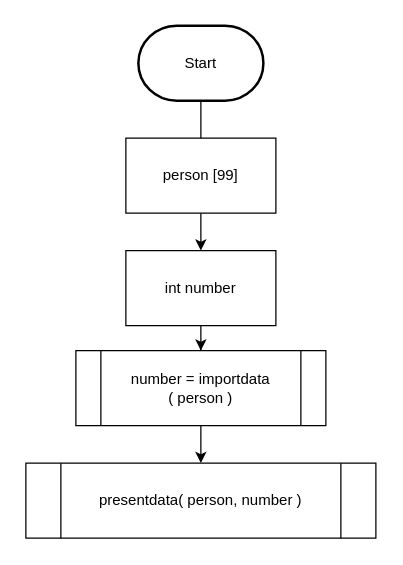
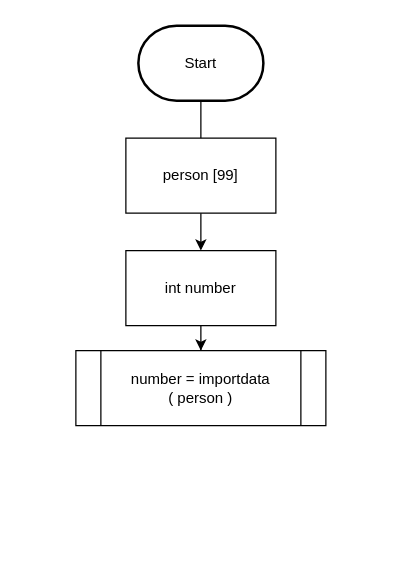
  <mxCell id="0" />
  <mxCell id="1" parent="0" />
  <mxCell id="2" value="Start" style="strokeWidth=2;html=1;shape=mxgraph.flowchart.terminator;whiteSpace=wrap;" parent="1" vertex="1"><mxGeometry x="110" y="20" width="100" height="60" as="geometry" /></mxCell>
  <mxCell id="3" value="" style="endArrow=classic;html=1;rounded=0;exitX=0.5;exitY=1;exitDx=0;exitDy=0;exitPerimeter=0;" parent="1" source="2" edge="1"><mxGeometry width="50" height="50" relative="1" as="geometry"><mxPoint x="60" y="330" as="sourcePoint" /><mxPoint x="160" y="120" as="targetPoint" /></mxGeometry></mxCell>
  <mxCell id="4" value="" style="edgeStyle=orthogonalEdgeStyle;rounded=0;orthogonalLoop=1;jettySize=auto;html=1;" parent="1" source="5" target="7" edge="1"><mxGeometry relative="1" as="geometry" /></mxCell>
  <mxCell id="5" value="person &lt;span style=&quot;background-color: initial;&quot;&gt;[99]&lt;/span&gt;" style="rounded=0;whiteSpace=wrap;html=1;" parent="1" vertex="1"><mxGeometry x="100" y="110" width="120" height="60" as="geometry" /></mxCell>
  <mxCell id="6" value="" style="edgeStyle=orthogonalEdgeStyle;rounded=0;orthogonalLoop=1;jettySize=auto;html=1;" parent="1" source="7" target="9" edge="1"><mxGeometry relative="1" as="geometry" /></mxCell>
  <mxCell id="7" value="int number" style="rounded=0;whiteSpace=wrap;html=1;" parent="1" vertex="1"><mxGeometry x="100" y="200" width="120" height="60" as="geometry" /></mxCell>
- <mxCell id="8" value="" style="edgeStyle=orthogonalEdgeStyle;rounded=0;orthogonalLoop=1;jettySize=auto;html=1;entryX=0.5;entryY=0;entryDx=0;entryDy=0;" parent="1" source="9" target="10" edge="1"><mxGeometry relative="1" as="geometry"><mxPoint x="160" y="360" as="targetPoint" /></mxGeometry></mxCell>
  <mxCell id="9" value="number = importdata&lt;br&gt;( person )" style="shape=process;whiteSpace=wrap;html=1;backgroundOutline=1;rounded=0;" parent="1" vertex="1"><mxGeometry x="60" y="280" width="200" height="60" as="geometry" /></mxCell>
- <mxCell id="10" value="presentdata( person, number )" style="shape=process;whiteSpace=wrap;html=1;backgroundOutline=1;rounded=0;" parent="1" vertex="1"><mxGeometry x="20" y="370" width="280" height="60" as="geometry" /></mxCell>
